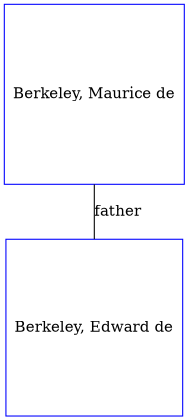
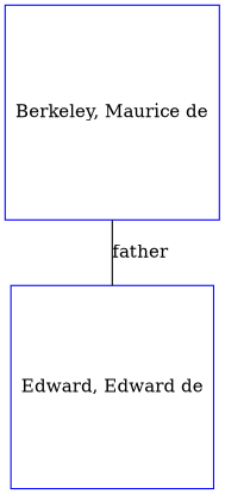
  digraph {
    node [color=blue regular=1 shape=box]
    n1 [label="Berkeley, Maurice de"]
-   n2 [label="Berkeley, Edward de"]
+   n2 [label="Edward, Edward de"]
    n1 -> n2 [arrowsize=0.0 dir=none label=father]
  }
